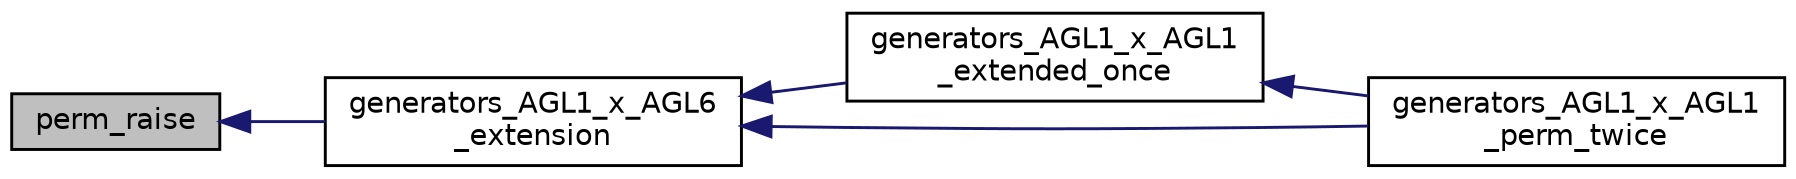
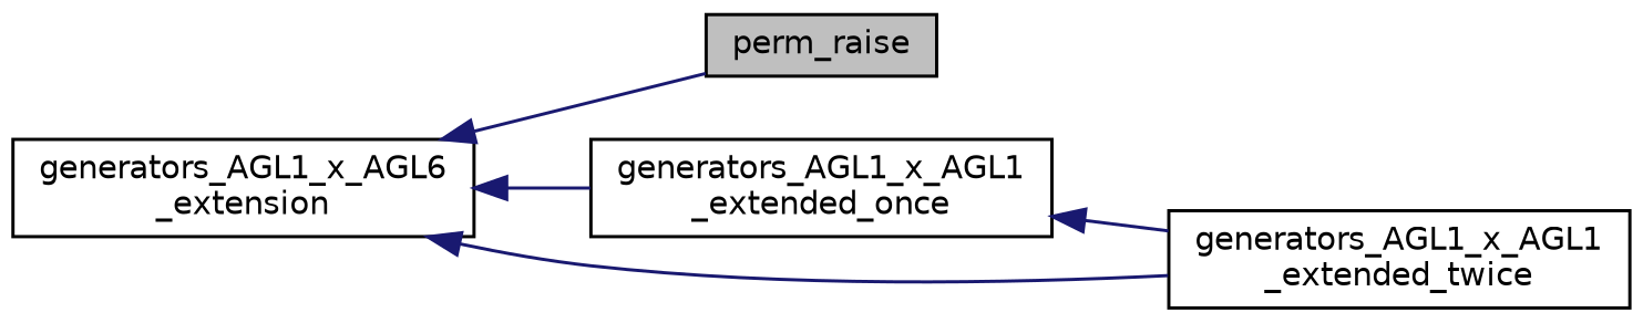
  digraph {
    rankdir=LR
    node [color=black fillcolor=white fontname=Helvetica fontsize=10 shape=record style=filled]
    edge [color=midnightblue dir=back fontname=Helvetica fontsize=10 labelfontname=Helvetica labelfontsize=10 style=solid]
    n1 [fillcolor=grey75 fontcolor=black height=0.2 label=perm_raise width=0.4]
    n2 [height=0.2 label="generators_AGL1_x_AGL6\l_extension" width=0.4]
    n3 [height=0.2 label="generators_AGL1_x_AGL1\l_extended_once" width=0.4]
-   n4 [height=0.2 label="generators_AGL1_x_AGL1\l_perm_twice" width=0.4]
-   n1 -> n2
+   n4 [height=0.2 label="generators_AGL1_x_AGL1\l_extended_twice" width=0.4]
+   n2 -> n1
    n2 -> n3
    n2 -> n4
    n3 -> n4
  }
